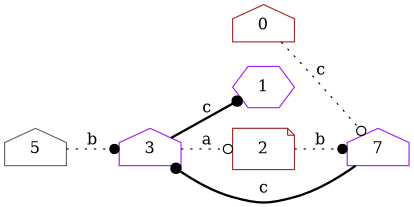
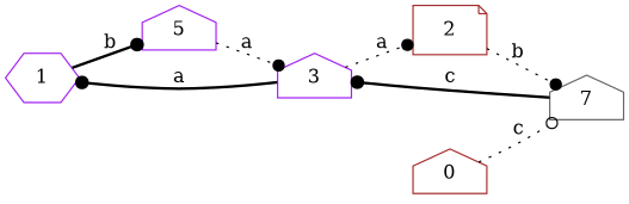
  strict digraph {
    rankdir=LR
    node [color=purple shape=house]
    edge [arrowhead=dot style=dotted]
    1 [shape=hexagon]
-   5 [color=gray40]
+   5
    3
    2 [color=brown shape=note]
-   7
+   7 [color=gray40]
    0 [color=brown]
-   5 -> 3 [label=b]
-   3 -> 1 [label=c style=bold]
-   3 -> 2 [arrowhead=odot label=a]
+   1 -> 5 [label=b style=bold]
+   5 -> 3 [label=a]
+   3 -> 1 [label=a style=bold]
+   3 -> 2 [label=a]
    2 -> 7 [label=b]
    7 -> 3 [label=c style=bold]
    0 -> 7 [arrowhead=odot label=c]
  }
